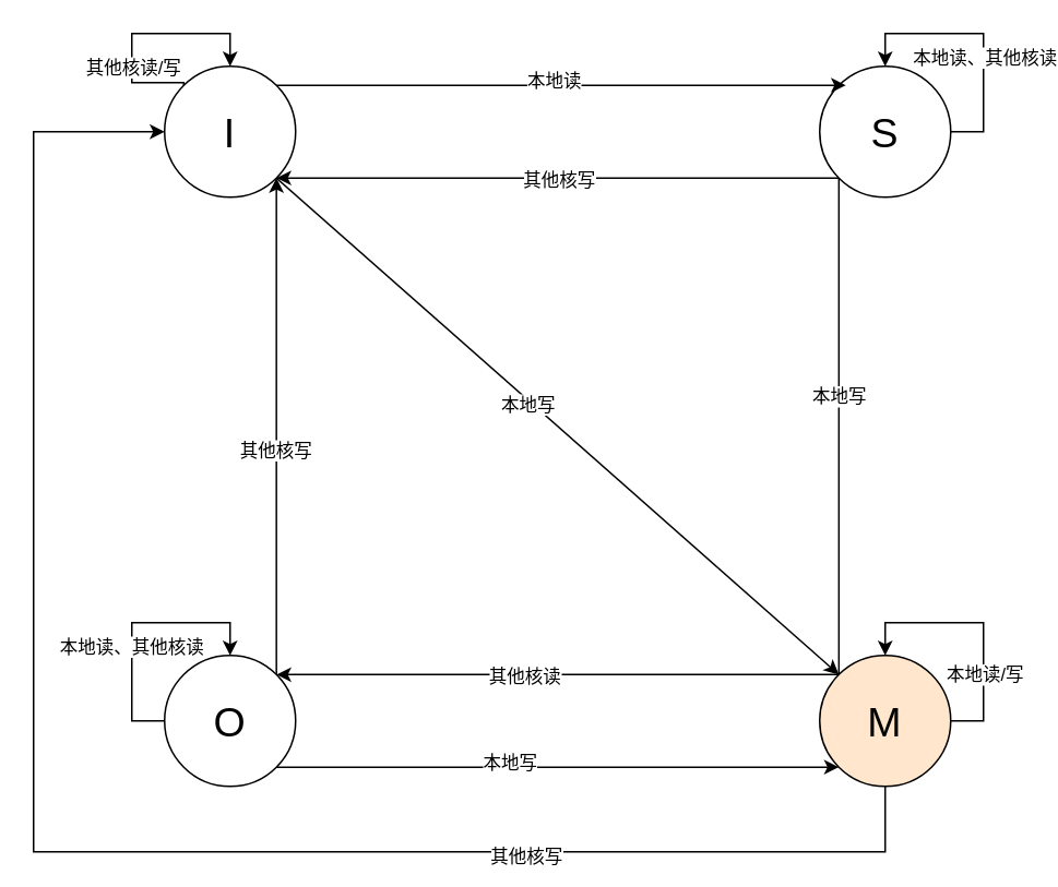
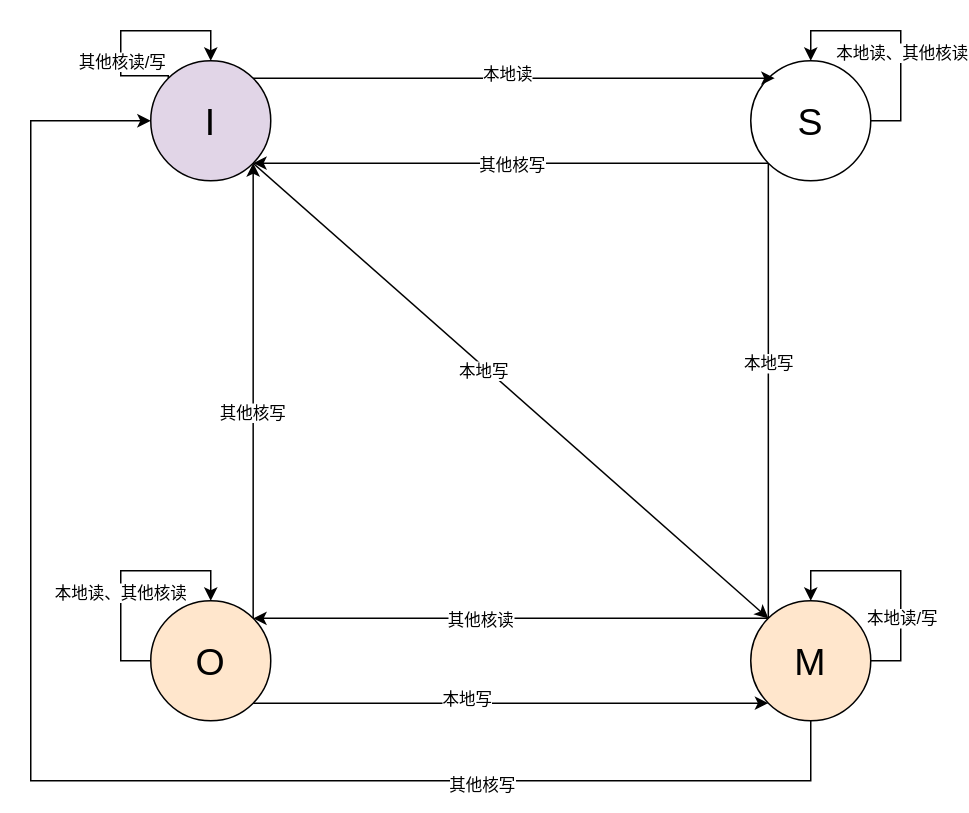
  <mxCell id="0" />
  <mxCell id="1" parent="0" />
  <mxCell id="2" style="rounded=0;orthogonalLoop=1;jettySize=auto;html=1;exitX=1;exitY=1;exitDx=0;exitDy=0;entryX=0;entryY=0;entryDx=0;entryDy=0;" edge="1" parent="1" source="4" target="12"><mxGeometry relative="1" as="geometry" /></mxCell>
  <mxCell id="3" value="本地写" style="edgeLabel;html=1;align=center;verticalAlign=middle;resizable=0;points=[];" vertex="1" connectable="0" parent="2"><mxGeometry x="-0.102" y="-2" relative="1" as="geometry"><mxPoint as="offset" /></mxGeometry></mxCell>
- <mxCell id="4" value="&lt;font style=&quot;font-size: 25px;&quot;&gt;I&lt;/font&gt;" style="ellipse;whiteSpace=wrap;html=1;aspect=fixed;" vertex="1" parent="1"><mxGeometry x="100" y="40" width="80" height="80" as="geometry" /></mxCell>
+ <mxCell id="4" value="&lt;font style=&quot;font-size: 25px;&quot;&gt;I&lt;/font&gt;" style="ellipse;whiteSpace=wrap;html=1;aspect=fixed;fillColor=#e1d5e7;" vertex="1" parent="1"><mxGeometry x="100" y="40" width="80" height="80" as="geometry" /></mxCell>
  <mxCell id="5" style="edgeStyle=orthogonalEdgeStyle;rounded=0;orthogonalLoop=1;jettySize=auto;html=1;exitX=0;exitY=1;exitDx=0;exitDy=0;entryX=1;entryY=1;entryDx=0;entryDy=0;" edge="1" parent="1" source="7" target="4"><mxGeometry relative="1" as="geometry" /></mxCell>
  <mxCell id="6" value="其他核写" style="edgeLabel;html=1;align=center;verticalAlign=middle;resizable=0;points=[];" vertex="1" connectable="0" parent="5"><mxGeometry x="-0.002" y="1" relative="1" as="geometry"><mxPoint as="offset" /></mxGeometry></mxCell>
  <mxCell id="7" value="&lt;font style=&quot;font-size: 25px;&quot;&gt;S&lt;/font&gt;" style="ellipse;whiteSpace=wrap;html=1;aspect=fixed;" vertex="1" parent="1"><mxGeometry x="500" y="40" width="80" height="80" as="geometry" /></mxCell>
  <mxCell id="8" style="edgeStyle=orthogonalEdgeStyle;rounded=0;orthogonalLoop=1;jettySize=auto;html=1;exitX=0;exitY=0;exitDx=0;exitDy=0;entryX=1;entryY=0;entryDx=0;entryDy=0;" edge="1" parent="1" source="12" target="17"><mxGeometry relative="1" as="geometry" /></mxCell>
  <mxCell id="9" value="其他核读" style="edgeLabel;html=1;align=center;verticalAlign=middle;resizable=0;points=[];" vertex="1" connectable="0" parent="8"><mxGeometry x="0.118" y="1" relative="1" as="geometry"><mxPoint as="offset" /></mxGeometry></mxCell>
  <mxCell id="10" style="edgeStyle=orthogonalEdgeStyle;rounded=0;orthogonalLoop=1;jettySize=auto;html=1;exitX=0.5;exitY=1;exitDx=0;exitDy=0;entryX=0;entryY=0.5;entryDx=0;entryDy=0;" edge="1" parent="1" source="12" target="4"><mxGeometry relative="1" as="geometry"><Array as="points"><mxPoint x="540" y="520" /><mxPoint x="20" y="520" /><mxPoint x="20" y="80" /></Array></mxGeometry></mxCell>
  <mxCell id="11" value="其他核写" style="edgeLabel;html=1;align=center;verticalAlign=middle;resizable=0;points=[];" vertex="1" connectable="0" parent="10"><mxGeometry x="-0.518" y="2" relative="1" as="geometry"><mxPoint as="offset" /></mxGeometry></mxCell>
  <mxCell id="12" value="&lt;font style=&quot;font-size: 25px;&quot;&gt;M&lt;/font&gt;" style="ellipse;whiteSpace=wrap;html=1;aspect=fixed;fillColor=#ffe6cc;" vertex="1" parent="1"><mxGeometry x="500" y="400" width="80" height="80" as="geometry" /></mxCell>
  <mxCell id="13" style="edgeStyle=orthogonalEdgeStyle;rounded=0;orthogonalLoop=1;jettySize=auto;html=1;exitX=1;exitY=0;exitDx=0;exitDy=0;entryX=1;entryY=1;entryDx=0;entryDy=0;" edge="1" parent="1" source="17" target="4"><mxGeometry relative="1" as="geometry" /></mxCell>
  <mxCell id="14" value="其他核写" style="edgeLabel;html=1;align=center;verticalAlign=middle;resizable=0;points=[];" vertex="1" connectable="0" parent="13"><mxGeometry x="-0.1" y="1" relative="1" as="geometry"><mxPoint as="offset" /></mxGeometry></mxCell>
  <mxCell id="15" style="edgeStyle=orthogonalEdgeStyle;rounded=0;orthogonalLoop=1;jettySize=auto;html=1;exitX=1;exitY=1;exitDx=0;exitDy=0;entryX=0;entryY=1;entryDx=0;entryDy=0;" edge="1" parent="1" source="17" target="12"><mxGeometry relative="1" as="geometry" /></mxCell>
  <mxCell id="16" value="本地写" style="edgeLabel;html=1;align=center;verticalAlign=middle;resizable=0;points=[];" vertex="1" connectable="0" parent="15"><mxGeometry x="-0.173" y="3" relative="1" as="geometry"><mxPoint as="offset" /></mxGeometry></mxCell>
- <mxCell id="17" value="&lt;font style=&quot;font-size: 25px;&quot;&gt;O&lt;/font&gt;" style="ellipse;whiteSpace=wrap;html=1;aspect=fixed;" vertex="1" parent="1"><mxGeometry x="100" y="400" width="80" height="80" as="geometry" /></mxCell>
+ <mxCell id="17" value="&lt;font style=&quot;font-size: 25px;&quot;&gt;O&lt;/font&gt;" style="ellipse;whiteSpace=wrap;html=1;aspect=fixed;fillColor=#ffe6cc;" vertex="1" parent="1"><mxGeometry x="100" y="400" width="80" height="80" as="geometry" /></mxCell>
  <mxCell id="18" style="edgeStyle=orthogonalEdgeStyle;rounded=0;orthogonalLoop=1;jettySize=auto;html=1;exitX=0;exitY=1;exitDx=0;exitDy=0;entryX=0;entryY=0;entryDx=0;entryDy=0;endArrow=none;" edge="1" parent="1" source="7" target="12"><mxGeometry relative="1" as="geometry"><mxPoint x="540" y="120" as="sourcePoint" /><mxPoint x="540" y="400" as="targetPoint" /></mxGeometry></mxCell>
  <mxCell id="19" value="本地写" style="edgeLabel;html=1;align=center;verticalAlign=middle;resizable=0;points=[];" vertex="1" connectable="0" parent="18"><mxGeometry x="-0.125" relative="1" as="geometry"><mxPoint as="offset" /></mxGeometry></mxCell>
  <mxCell id="20" style="edgeStyle=orthogonalEdgeStyle;rounded=0;orthogonalLoop=1;jettySize=auto;html=1;exitX=1;exitY=0;exitDx=0;exitDy=0;entryX=0.2;entryY=0.145;entryDx=0;entryDy=0;entryPerimeter=0;" edge="1" parent="1" source="4" target="7"><mxGeometry relative="1" as="geometry" /></mxCell>
  <mxCell id="21" value="本地读" style="edgeLabel;html=1;align=center;verticalAlign=middle;resizable=0;points=[];" vertex="1" connectable="0" parent="20"><mxGeometry x="-0.016" y="3" relative="1" as="geometry"><mxPoint x="-2" as="offset" /></mxGeometry></mxCell>
  <mxCell id="22" style="edgeStyle=orthogonalEdgeStyle;rounded=0;orthogonalLoop=1;jettySize=auto;html=1;exitX=0;exitY=0;exitDx=0;exitDy=0;entryX=0.5;entryY=0;entryDx=0;entryDy=0;" edge="1" parent="1" source="4" target="4"><mxGeometry relative="1" as="geometry"><Array as="points"><mxPoint x="112" y="50" /><mxPoint x="80" y="50" /><mxPoint x="80" y="20" /><mxPoint x="140" y="20" /></Array></mxGeometry></mxCell>
  <mxCell id="23" value="其他核读/写" style="edgeLabel;html=1;align=center;verticalAlign=middle;resizable=0;points=[];" vertex="1" connectable="0" parent="22"><mxGeometry x="0.406" y="1" relative="1" as="geometry"><mxPoint x="-37" y="21" as="offset" /></mxGeometry></mxCell>
  <mxCell id="24" style="edgeStyle=orthogonalEdgeStyle;rounded=0;orthogonalLoop=1;jettySize=auto;html=1;exitX=1;exitY=0.5;exitDx=0;exitDy=0;entryX=0.5;entryY=0;entryDx=0;entryDy=0;" edge="1" parent="1" source="7" target="7"><mxGeometry relative="1" as="geometry"><Array as="points"><mxPoint x="600" y="80" /><mxPoint x="600" y="20" /><mxPoint x="540" y="20" /></Array></mxGeometry></mxCell>
  <mxCell id="25" value="本地读、其他核读" style="edgeLabel;html=1;align=center;verticalAlign=middle;resizable=0;points=[];" vertex="1" connectable="0" parent="24"><mxGeometry x="-0.192" relative="1" as="geometry"><mxPoint y="-1" as="offset" /></mxGeometry></mxCell>
  <mxCell id="26" style="edgeStyle=orthogonalEdgeStyle;rounded=0;orthogonalLoop=1;jettySize=auto;html=1;exitX=1;exitY=0.5;exitDx=0;exitDy=0;entryX=0.5;entryY=0;entryDx=0;entryDy=0;" edge="1" parent="1" source="12" target="12"><mxGeometry relative="1" as="geometry"><Array as="points"><mxPoint x="600" y="440" /><mxPoint x="600" y="380" /><mxPoint x="540" y="380" /></Array></mxGeometry></mxCell>
  <mxCell id="27" value="本地读/写" style="edgeLabel;html=1;align=center;verticalAlign=middle;resizable=0;points=[];" vertex="1" connectable="0" parent="26"><mxGeometry x="-0.21" y="3" relative="1" as="geometry"><mxPoint x="3" y="14" as="offset" /></mxGeometry></mxCell>
  <mxCell id="28" style="edgeStyle=orthogonalEdgeStyle;rounded=0;orthogonalLoop=1;jettySize=auto;html=1;exitX=0;exitY=0.5;exitDx=0;exitDy=0;entryX=0.5;entryY=0;entryDx=0;entryDy=0;" edge="1" parent="1" source="17" target="17"><mxGeometry relative="1" as="geometry"><Array as="points"><mxPoint x="80" y="440" /><mxPoint x="80" y="380" /><mxPoint x="140" y="380" /></Array></mxGeometry></mxCell>
  <mxCell id="29" value="本地读、其他核读" style="edgeLabel;html=1;align=center;verticalAlign=middle;resizable=0;points=[];" vertex="1" connectable="0" parent="28"><mxGeometry x="-0.219" y="1" relative="1" as="geometry"><mxPoint y="-4" as="offset" /></mxGeometry></mxCell>
